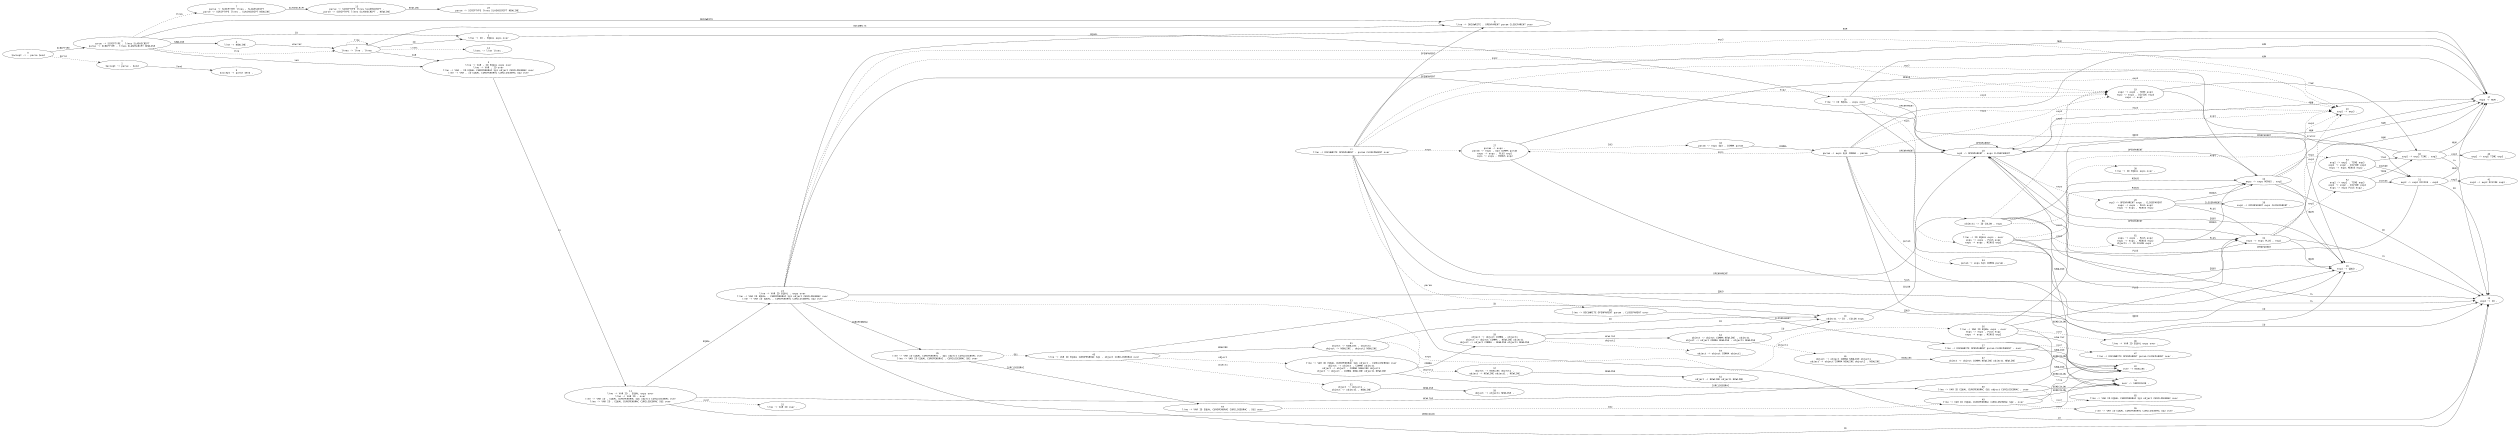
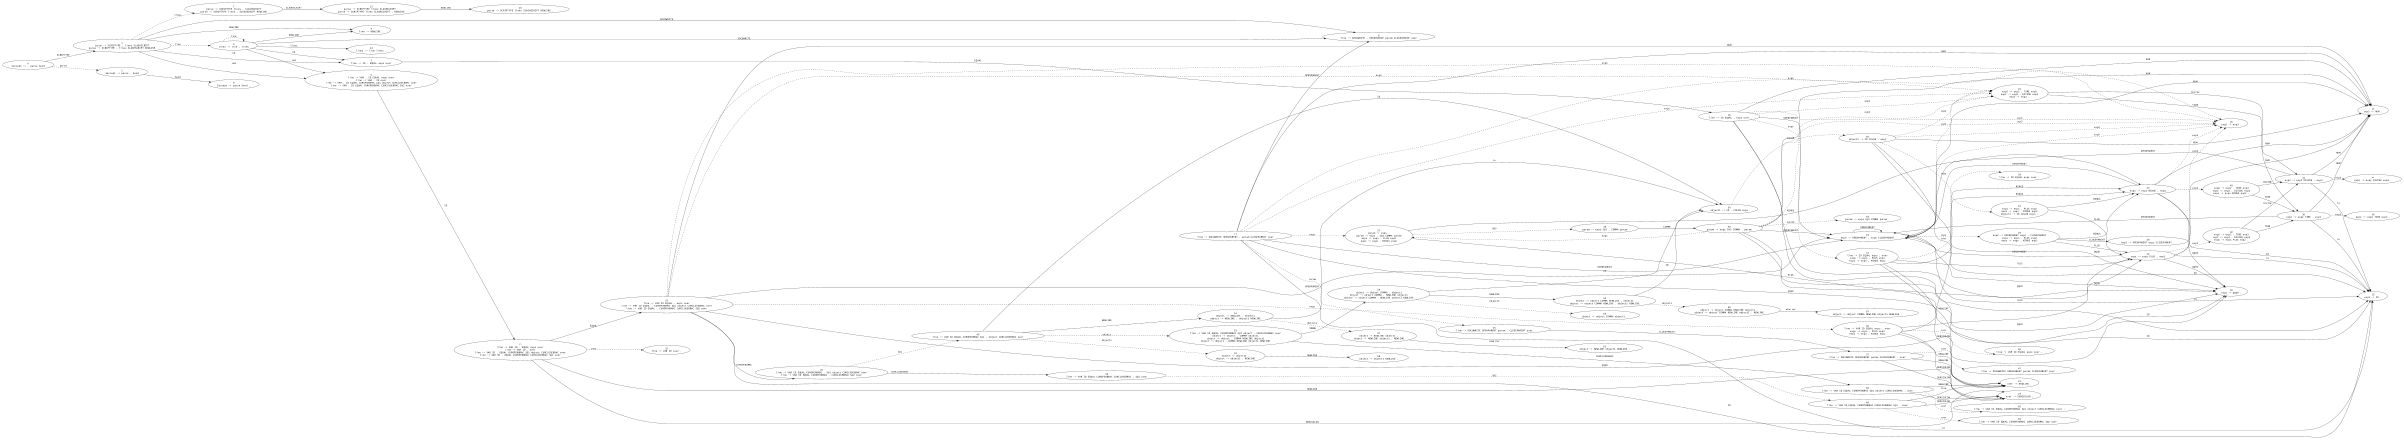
  digraph {
    fontname="Source Code Pro"
    rankdir=LR
    node [fontname="Source Code Pro"]
    edge [fontname="Source Code Pro" style=solid]
    n1 [label="0\n$accept -> . parse $end"]
    n2 [label="1\nparse -> SCRIPTYPE . lines SLASHSCRIPT\nparse -> SCRIPTYPE . lines SLASHSCRIPT NEWLINE"]
    n3 [label="2\n$accept -> parse . $end"]
    n4 [label="3\nline -> ID . EQUAL exps over"]
    n5 [label="4\nline -> NEWLINE ."]
    n6 [label="5\nline -> VAR . ID EQUAL exps over\nline -> VAR . ID over\nline -> VAR . ID EQUAL CUROPENBRAC $@1 object CURCLOSEBRAC over\nline -> VAR . ID EQUAL CUROPENBRAC CURCLOSEBRAC $@2 over"]
    n7 [label="6\nline -> DOCUWRITE . OPENPARENT param CLOSEPARENT over"]
    n8 [label="7\nparse -> SCRIPTYPE lines . SLASHSCRIPT\nparse -> SCRIPTYPE lines . SLASHSCRIPT NEWLINE"]
    n9 [label="8\nlines -> line . lines"]
    n10 [label="9\n$accept -> parse $end ."]
    n11 [label="10\nline -> ID EQUAL . exps over"]
    n12 [label="11\nline -> VAR ID . EQUAL exps over\nline -> VAR ID . over\nline -> VAR ID . EQUAL CUROPENBRAC $@1 object CURCLOSEBRAC over\nline -> VAR ID . EQUAL CUROPENBRAC CURCLOSEBRAC $@2 over"]
    n13 [label="13\nparse -> SCRIPTYPE lines SLASHSCRIPT .\nparse -> SCRIPTYPE lines SLASHSCRIPT . NEWLINE"]
    n14 [label="14\nlines -> line lines ."]
    n15 [label="15\nexp3 -> ID ."]
    n16 [label="16\nexp2 -> QQUO ."]
    n17 [label="17\nexp3 -> NUM ."]
    n18 [label="18\nexp3 -> OPENPARENT . exps CLOSEPARENT"]
    n19 [label="19\nexp2 -> exp2 . TIME exp3\nexp2 -> exp2 . DIVIDE exp3\nexps -> exp2 ."]
    n20 [label="20\nexp2 -> exp3 ."]
    n21 [label="21\nline -> ID EQUAL exps . over\nexps -> exps . PLUS exp2\nexps -> exps . MINUS exp2"]
    n22 [label="22\nover -> NEWLINE ."]
    n23 [label="23\nline -> VAR ID EQUAL . exps over\nline -> VAR ID EQUAL . CUROPENBRAC $@1 object CURCLOSEBRAC over\nline -> VAR ID EQUAL . CUROPENBRAC CURCLOSEBRAC $@2 over"]
    n24 [label="24\nover -> SEMICOLON ."]
    n25 [label="25\nline -> VAR ID over ."]
    n26 [label="12\nline -> DOCUWRITE OPENPARENT . param CLOSEPARENT over"]
    n27 [label="26\nline -> DOCUWRITE OPENPARENT param . CLOSEPARENT over"]
    n28 [label="27\nparam -> exps .\nparam -> exps . $@3 COMMA param\nexps -> exps . PLUS exp2\nexps -> exps . MINUS exp2"]
    n29 [label="28\nparse -> SCRIPTYPE lines SLASHSCRIPT NEWLINE ."]
    n30 [label="29\nexp3 -> OPENPARENT exps . CLOSEPARENT\nexps -> exps . PLUS exp2\nexps -> exps . MINUS exp2"]
    n31 [label="30\nexp2 -> exp2 TIME . exp3"]
    n32 [label="31\nexp2 -> exp2 DIVIDE . exp3"]
    n33 [label="32\nexps -> exps PLUS . exp2"]
    n34 [label="33\nexps -> exps MINUS . exp2"]
    n35 [label="38\nline -> ID EQUAL exps over ."]
    n36 [label="35\nline -> VAR ID EQUAL CUROPENBRAC . $@1 object CURCLOSEBRAC over\nline -> VAR ID EQUAL CUROPENBRAC . CURCLOSEBRAC $@2 over"]
    n37 [label="36\nline -> VAR ID EQUAL exps . over\nexps -> exps . PLUS exp2\nexps -> exps . MINUS exp2"]
    n38 [label="37\nline -> DOCUWRITE OPENPARENT param CLOSEPARENT . over"]
    n39 [label="38\nparam -> exps $@3 . COMMA param"]
    n40 [label="39\nexp3 -> OPENPARENT exps CLOSEPARENT ."]
    n41 [label="40\nexp2 -> exp2 TIME exp3 ."]
    n42 [label="41\nexp2 -> exp2 DIVIDE exp3 ."]
    n43 [label="42\nexp2 -> exp2 . TIME exp3\nexp2 -> exp2 . DIVIDE exp3\nexps -> exps PLUS exp2 ."]
    n44 [label="43\nexp2 -> exp2 . TIME exp3\nexp2 -> exp2 . DIVIDE exp3\nexps -> exps MINUS exp2 ."]
    n45 [label="44\nline -> VAR ID EQUAL CUROPENBRAC CURCLOSEBRAC . $@2 over"]
    n46 [label="45\nline -> VAR ID EQUAL CUROPENBRAC $@1 . object CURCLOSEBRAC over"]
    n47 [label="46\nline -> VAR ID EQUAL exps over ."]
    n48 [label="47\nline -> DOCUWRITE OPENPARENT param CLOSEPARENT over ."]
    n49 [label="48\nparam -> exps $@3 COMMA . param"]
    n50 [label="49\nline -> VAR ID EQUAL CUROPENBRAC CURCLOSEBRAC $@2 . over"]
    n51 [label="50\nobject1 -> ID . COLON exps"]
    n52 [label="51\nobject -> NEWLINE . object1\nobject -> NEWLINE . object1 NEWLINE"]
    n53 [label="52\nobject -> object1 .\nobject -> object1 . NEWLINE"]
    n54 [label="53\nline -> VAR ID EQUAL CUROPENBRAC $@1 object . CURCLOSEBRAC over\nobject -> object . COMMA object1\nobject -> object . COMMA NEWLINE object1\nobject -> object . COMMA NEWLINE object1 NEWLINE"]
    n55 [label="54\nparam -> exps $@3 COMMA param ."]
    n56 [label="55\nline -> VAR ID EQUAL CUROPENBRAC CURCLOSEBRAC $@2 over ."]
    n57 [label="56\nobject1 -> ID COLON . exps"]
    n58 [label="57\nobject -> NEWLINE object1 .\nobject -> NEWLINE object1 . NEWLINE"]
    n59 [label="58\nobject -> object1 NEWLINE ."]
    n60 [label="59\nobject -> object COMMA . object1\nobject -> object COMMA . NEWLINE object1\nobject -> object COMMA . NEWLINE object1 NEWLINE"]
    n61 [label="60\nline -> VAR ID EQUAL CUROPENBRAC $@1 object CURCLOSEBRAC . over"]
    n62 [label="61\nexps -> exps . PLUS exp2\nexps -> exps . MINUS exp2\nobject1 -> ID COLON exps ."]
    n63 [label="62\nobject -> NEWLINE object1 NEWLINE ."]
    n64 [label="63\nobject -> object COMMA NEWLINE . object1\nobject -> object COMMA NEWLINE . object1 NEWLINE"]
    n65 [label="64\nobject -> object COMMA object1 ."]
    n66 [label="65\nline -> VAR ID EQUAL CUROPENBRAC $@1 object CURCLOSEBRAC over ."]
    n67 [label="66\nobject -> object COMMA NEWLINE object1 .\nobject -> object COMMA NEWLINE object1 . NEWLINE"]
    n68 [label="67\nobject -> object COMMA NEWLINE object1 NEWLINE ."]
    n1 -> n2 [label=SCRIPTYPE]
    n1 -> n3 [label=parse style=dashed]
    n2 -> n4 [label=ID]
    n2 -> n5 [label=NEWLINE]
    n2 -> n6 [label=VAR]
    n2 -> n7 [label=DOCUWRITE]
    n2 -> n8 [label=lines style=dashed]
    n2 -> n9 [label=line style=dashed]
    n3 -> n10 [label="$end"]
    n4 -> n11 [label=EQUAL]
    n6 -> n12 [label=ID]
    n8 -> n13 [label=SLASHSCRIPT]
    n9 -> n4 [label=ID]
-   n5 -> n9 [label=NEWLINE]
+   n9 -> n5 [label=NEWLINE]
    n9 -> n6 [label=VAR]
    n9 -> n7 [label=DOCUWRITE]
    n9 -> n9 [label=line style=dashed]
-   n9 -> n14 [label=lines style=dashed]
+   n9 -> n14 [label=lines]
    n11 -> n15 [label=ID]
    n11 -> n16 [label=QQUO]
    n11 -> n17 [label=NUM]
    n11 -> n18 [label=OPENPARENT]
    n11 -> n19 [label=exp2 style=dashed]
    n11 -> n20 [label=exp3 style=dashed]
    n11 -> n21 [label=exps style=dashed]
    n12 -> n22 [label=NEWLINE]
    n12 -> n23 [label=EQUAL]
    n12 -> n24 [label=SEMICOLON]
    n12 -> n25 [label=over style=dashed]
    n13 -> n29 [label=NEWLINE]
    n18 -> n15 [label=ID]
    n18 -> n16 [label=QQUO]
    n18 -> n17 [label=NUM]
    n18 -> n18 [label=OPENPARENT]
    n18 -> n19 [label=exp2 style=dashed]
    n18 -> n20 [label=exp3 style=dashed]
    n18 -> n30 [label=exps style=dashed]
    n19 -> n31 [label=TIME]
    n19 -> n32 [label=DIVIDE]
    n21 -> n22 [label=NEWLINE]
    n21 -> n24 [label=SEMICOLON]
    n21 -> n33 [label=PLUS]
    n21 -> n34 [label=MINUS]
    n21 -> n35 [label=over style=dashed]
    n23 -> n15 [label=ID]
    n23 -> n16 [label=QQUO]
    n23 -> n17 [label=NUM]
    n23 -> n18 [label=OPENPARENT]
    n23 -> n19 [label=exp2 style=dashed]
    n23 -> n20 [label=exp3 style=dashed]
    n23 -> n36 [label=CUROPENBRAC]
    n23 -> n37 [label=exps style=dashed]
    n26 -> n7 [label=OPENPARENT]
    n26 -> n15 [label=ID]
    n26 -> n16 [label=QQUO]
    n26 -> n17 [label=NUM]
    n26 -> n18 [label=OPENPARENT]
    n26 -> n19 [label=exp2 style=dashed]
    n26 -> n20 [label=exp3 style=dashed]
    n26 -> n27 [label=param style=dashed]
    n26 -> n28 [label=exps style=dashed]
    n27 -> n38 [label=CLOSEPARENT]
    n28 -> n33 [label=PLUS]
    n28 -> n34 [label=MINUS]
    n28 -> n39 [label="$@3" style=dashed]
    n30 -> n33 [label=PLUS]
    n30 -> n34 [label=MINUS]
    n30 -> n40 [label=CLOSEPARENT]
    n31 -> n15 [label=ID]
    n31 -> n17 [label=NUM]
    n31 -> n18 [label=OPENPARENT]
    n31 -> n41 [label=exp3 style=dashed]
    n32 -> n15 [label=ID]
    n32 -> n17 [label=NUM]
    n32 -> n18 [label=OPENPARENT]
    n32 -> n42 [label=exp3 style=dashed]
    n33 -> n15 [label=ID]
    n33 -> n16 [label=QQUO]
    n33 -> n17 [label=NUM]
    n33 -> n18 [label=OPENPARENT]
    n33 -> n20 [label=exp3 style=dashed]
    n33 -> n43 [label=exp2 style=dashed]
    n34 -> n15 [label=ID]
    n34 -> n16 [label=QQUO]
    n34 -> n17 [label=NUM]
    n34 -> n18 [label=OPENPARENT]
    n34 -> n20 [label=exp3 style=dashed]
    n34 -> n44 [label=exp2 style=dashed]
    n36 -> n45 [label=CURCLOSEBRAC]
    n36 -> n46 [label="$@1" style=dashed]
    n37 -> n22 [label=NEWLINE]
    n37 -> n24 [label=SEMICOLON]
    n37 -> n33 [label=PLUS]
    n37 -> n34 [label=MINUS]
    n37 -> n47 [label=over style=dashed]
    n38 -> n22 [label=NEWLINE]
    n38 -> n24 [label=SEMICOLON]
    n38 -> n48 [label=over style=dashed]
    n39 -> n49 [label=COMMA]
    n43 -> n31 [label=TIME]
    n43 -> n32 [label=DIVIDE]
    n44 -> n31 [label=TIME]
    n44 -> n32 [label=DIVIDE]
    n45 -> n50 [label="$@2" style=dashed]
    n46 -> n51 [label=ID]
    n46 -> n52 [label=NEWLINE]
    n46 -> n53 [label=object1 style=dashed]
    n46 -> n54 [label=object style=dashed]
    n49 -> n15 [label=ID]
    n49 -> n16 [label=QQUO]
    n49 -> n17 [label=NUM]
    n49 -> n18 [label=OPENPARENT]
    n49 -> n19 [label=exp2 style=dashed]
    n49 -> n20 [label=exp3 style=dashed]
    n49 -> n28 [label=exps style=dashed]
    n49 -> n55 [label=param style=dashed]
    n50 -> n22 [label=line]
    n50 -> n24 [label=SEMICOLON]
    n50 -> n56 [label=over style=dashed]
-   n51 -> n57 [label=COLON]
+   n51 -> n57 [label=COLON style=dashed]
    n52 -> n51 [label=ID]
    n52 -> n58 [label=object1 style=dashed]
    n53 -> n59 [label=NEWLINE]
    n54 -> n60 [label=COMMA]
    n54 -> n61 [label=CURCLOSEBRAC]
    n57 -> n15 [label=ID]
    n57 -> n16 [label=QQUO]
    n57 -> n17 [label=NUM]
    n57 -> n19 [label=exp2 style=dashed]
    n57 -> n20 [label=exp3 style=dashed]
    n57 -> n62 [label=exps style=dashed]
    n58 -> n63 [label=NEWLINE]
    n60 -> n51 [label=ID]
    n60 -> n64 [label=NEWLINE]
    n60 -> n65 [label=object1 style=dashed]
    n61 -> n22 [label=NEWLINE]
    n61 -> n24 [label=SEMICOLON]
    n61 -> n66 [label=over style=dashed]
    n62 -> n33 [label=PLUS]
    n62 -> n34 [label=MINUS]
    n64 -> n51 [label=ID]
    n64 -> n67 [label=object1 style=dashed]
    n67 -> n68 [label=NEWLINE]
  }
